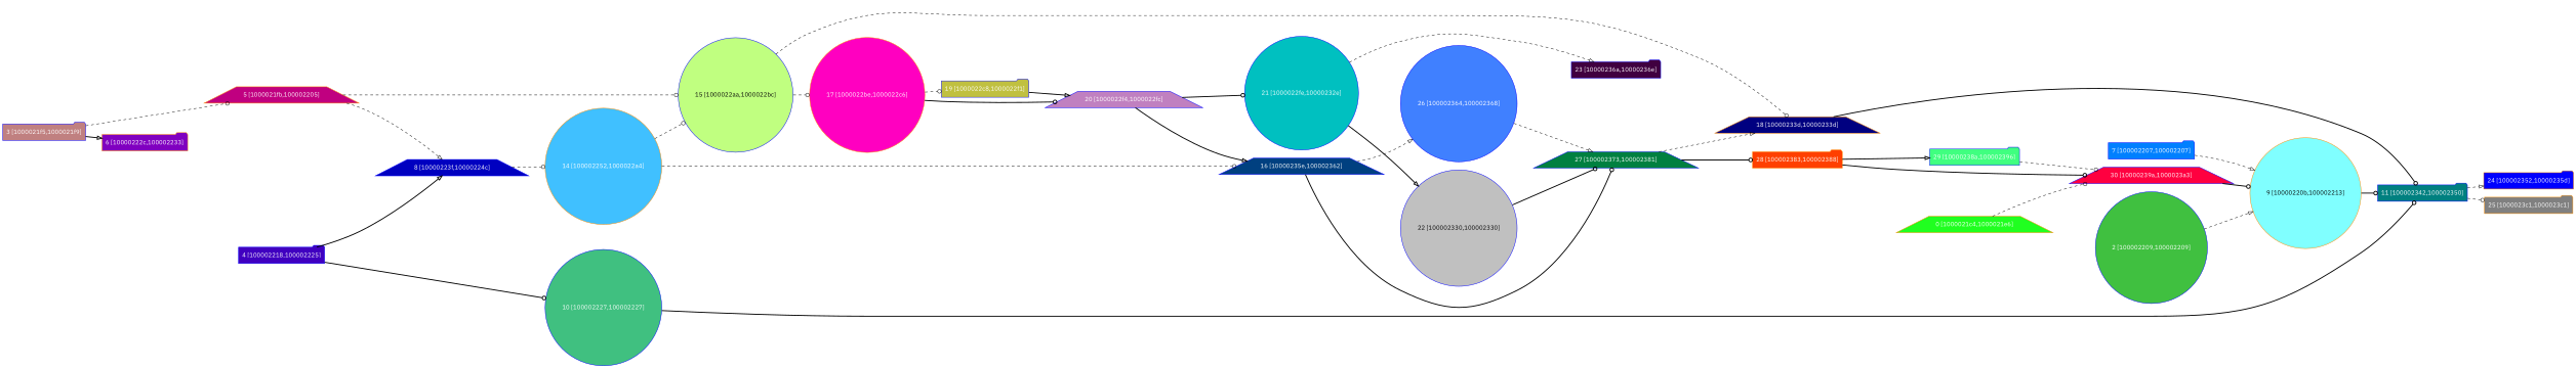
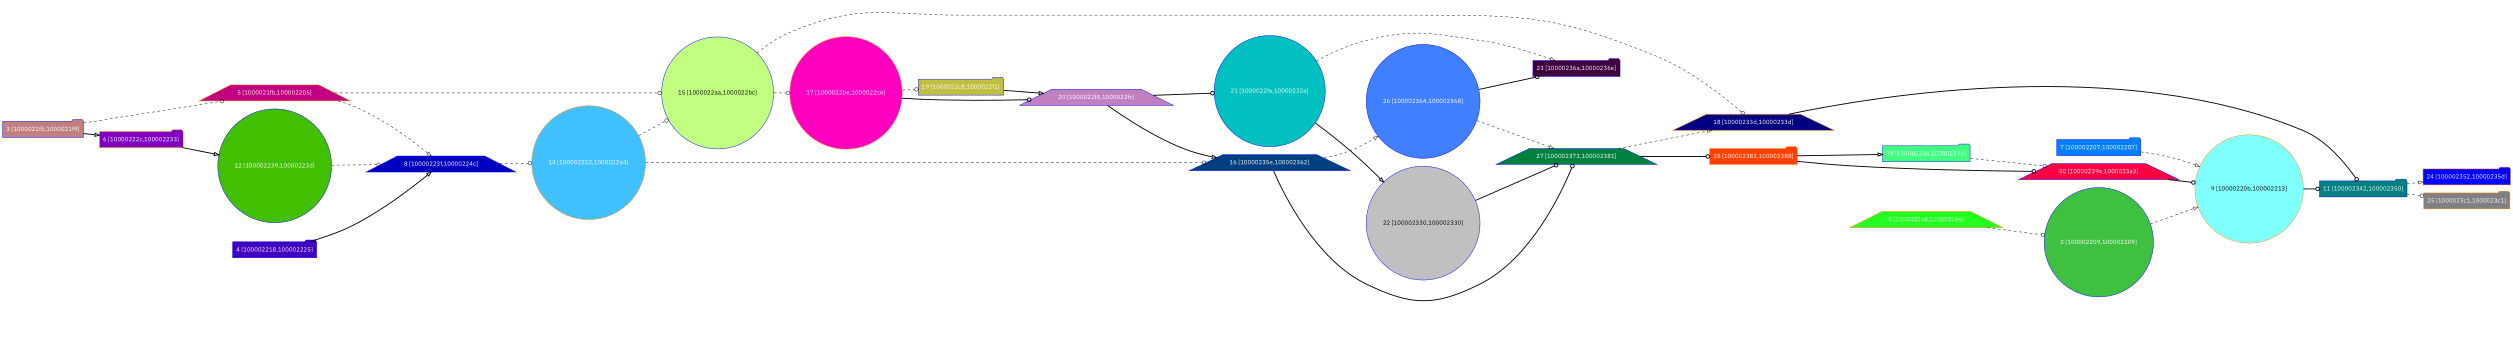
  digraph {
    fontname="IBM Plex Sans"
    rankdir=LR
    node [color=blue fontcolor="#ffffff" fontname="IBM Plex Sans" shape=folder style=filled]
    edge [arrowhead=odot fontname="IBM Plex Sans" style=dashed]
    n1 [color=darkorange fillcolor="#20FF20" label="0 [1000021c4,1000021e6]" shape=trapezium]
    n2 [fillcolor="#40C040" label="2 [100002209,100002209]" shape=circle]
    n3 [color=darkorange fillcolor="#80FFFF" fontcolor="#000000" label="9 [10000220b,100002213]" shape=circle]
    n4 [fillcolor="#C08080" label="3 [1000021f5,1000021f9]"]
    n5 [color=darkorange fillcolor="#C00080" label="5 [1000021fb,100002205]" shape=trapezium]
    n6 [color=darkorange fillcolor="#8000C0" label="6 [10000222c,100002233]"]
    n7 [fillcolor="#4000C0" label="4 [100002218,100002225]"]
    n8 [fillcolor="#0000C0" label="8 [10000223f,10000224c]" shape=trapezium]
-   n9 [fillcolor="#40C080" label="10 [100002227,100002227]" shape=circle]
    n10 [fillcolor="#008080" label="11 [100002342,100002350]"]
    n11 [fillcolor="#C0FF80" fontcolor="#000000" label="15 [1000022aa,1000022bc]" shape=circle]
+   n12 [fillcolor="#40C000" label="12 [100002239,10000223d]" shape=circle]
    n13 [color=darkorange fillcolor="#40C0FF" label="14 [100002252,1000022a4]" shape=circle]
    n14 [fillcolor="#0080FF" label="7 [100002207,100002207]"]
    n15 [fillcolor="#004080" label="16 [10000235e,100002362]" shape=trapezium]
    n16 [color=darkorange fillcolor="#0000FF" label="24 [100002352,10000235d]"]
    n17 [color=darkorange fillcolor="#808080" label="25 [1000023c1,1000023c1]"]
    n18 [color=darkorange fillcolor="#000080" label="18 [10000233d,10000233d]" shape=trapezium]
    n19 [color=darkorange fillcolor="#FF00C0" label="17 [1000022be,1000022c6]" shape=circle]
    n20 [fillcolor="#4080FF" label="26 [100002364,100002368]" shape=circle]
    n21 [fillcolor="#008040" label="27 [100002373,100002381]" shape=trapezium]
    n22 [fillcolor="#C0C040" label="19 [1000022c8,1000022f1]"]
    n23 [fillcolor="#C080C0" label="20 [1000022f4,1000022fc]" shape=trapezium]
    n24 [fillcolor="#400040" label="23 [10000236a,10000236e]"]
    n25 [color=darkorange fillcolor="#FF4000" label="28 [100002383,100002388]"]
    n26 [fillcolor="#00C0C0" label="21 [1000022fe,10000232e]" shape=circle]
    n27 [fillcolor="#C0C0C0" fontcolor="#000000" label="22 [100002330,100002330]" shape=circle]
    n28 [fillcolor="#40FF80" label="29 [10000238a,100002396]"]
    n29 [fillcolor="#FF0040" label="30 [10000239a,1000023a3]" shape=trapezium]
-   n1 -> n29
+   n1 -> n2
    n2 -> n3 [arrowhead=onormal]
    n3 -> n10 [style=bold]
    n4 -> n5
    n4 -> n6 [arrowhead=onormal style=bold]
    n5 -> n8 [arrowhead=onormal]
    n5 -> n11
+   n6 -> n12 [arrowhead=onormal style=bold]
    n7 -> n8 [arrowhead=onormal style=bold]
-   n7 -> n9 [style=bold]
    n8 -> n13
-   n9 -> n10 [style=bold]
    n10 -> n16 [arrowhead=onormal]
    n10 -> n17
    n11 -> n18
    n11 -> n19
+   n12 -> n8
    n13 -> n11
    n13 -> n15
    n14 -> n3 [arrowhead=onormal]
    n15 -> n20 [arrowhead=onormal]
    n15 -> n21 [style=bold]
    n18 -> n10 [style=bold]
    n19 -> n22
    n19 -> n23 [style=bold]
    n20 -> n21 [arrowhead=onormal]
+   n20 -> n24 [style=bold]
    n21 -> n18 [arrowhead=onormal]
    n21 -> n25 [style=bold]
    n22 -> n23 [arrowhead=onormal style=bold]
    n23 -> n15 [arrowhead=onormal style=bold]
    n23 -> n26 [style=bold]
    n25 -> n28 [arrowhead=onormal style=bold]
    n25 -> n29 [style=bold]
    n26 -> n24 [arrowhead=onormal]
    n26 -> n27 [arrowhead=onormal style=bold]
    n27 -> n21 [style=bold]
    n28 -> n29
    n29 -> n3 [style=bold]
  }
